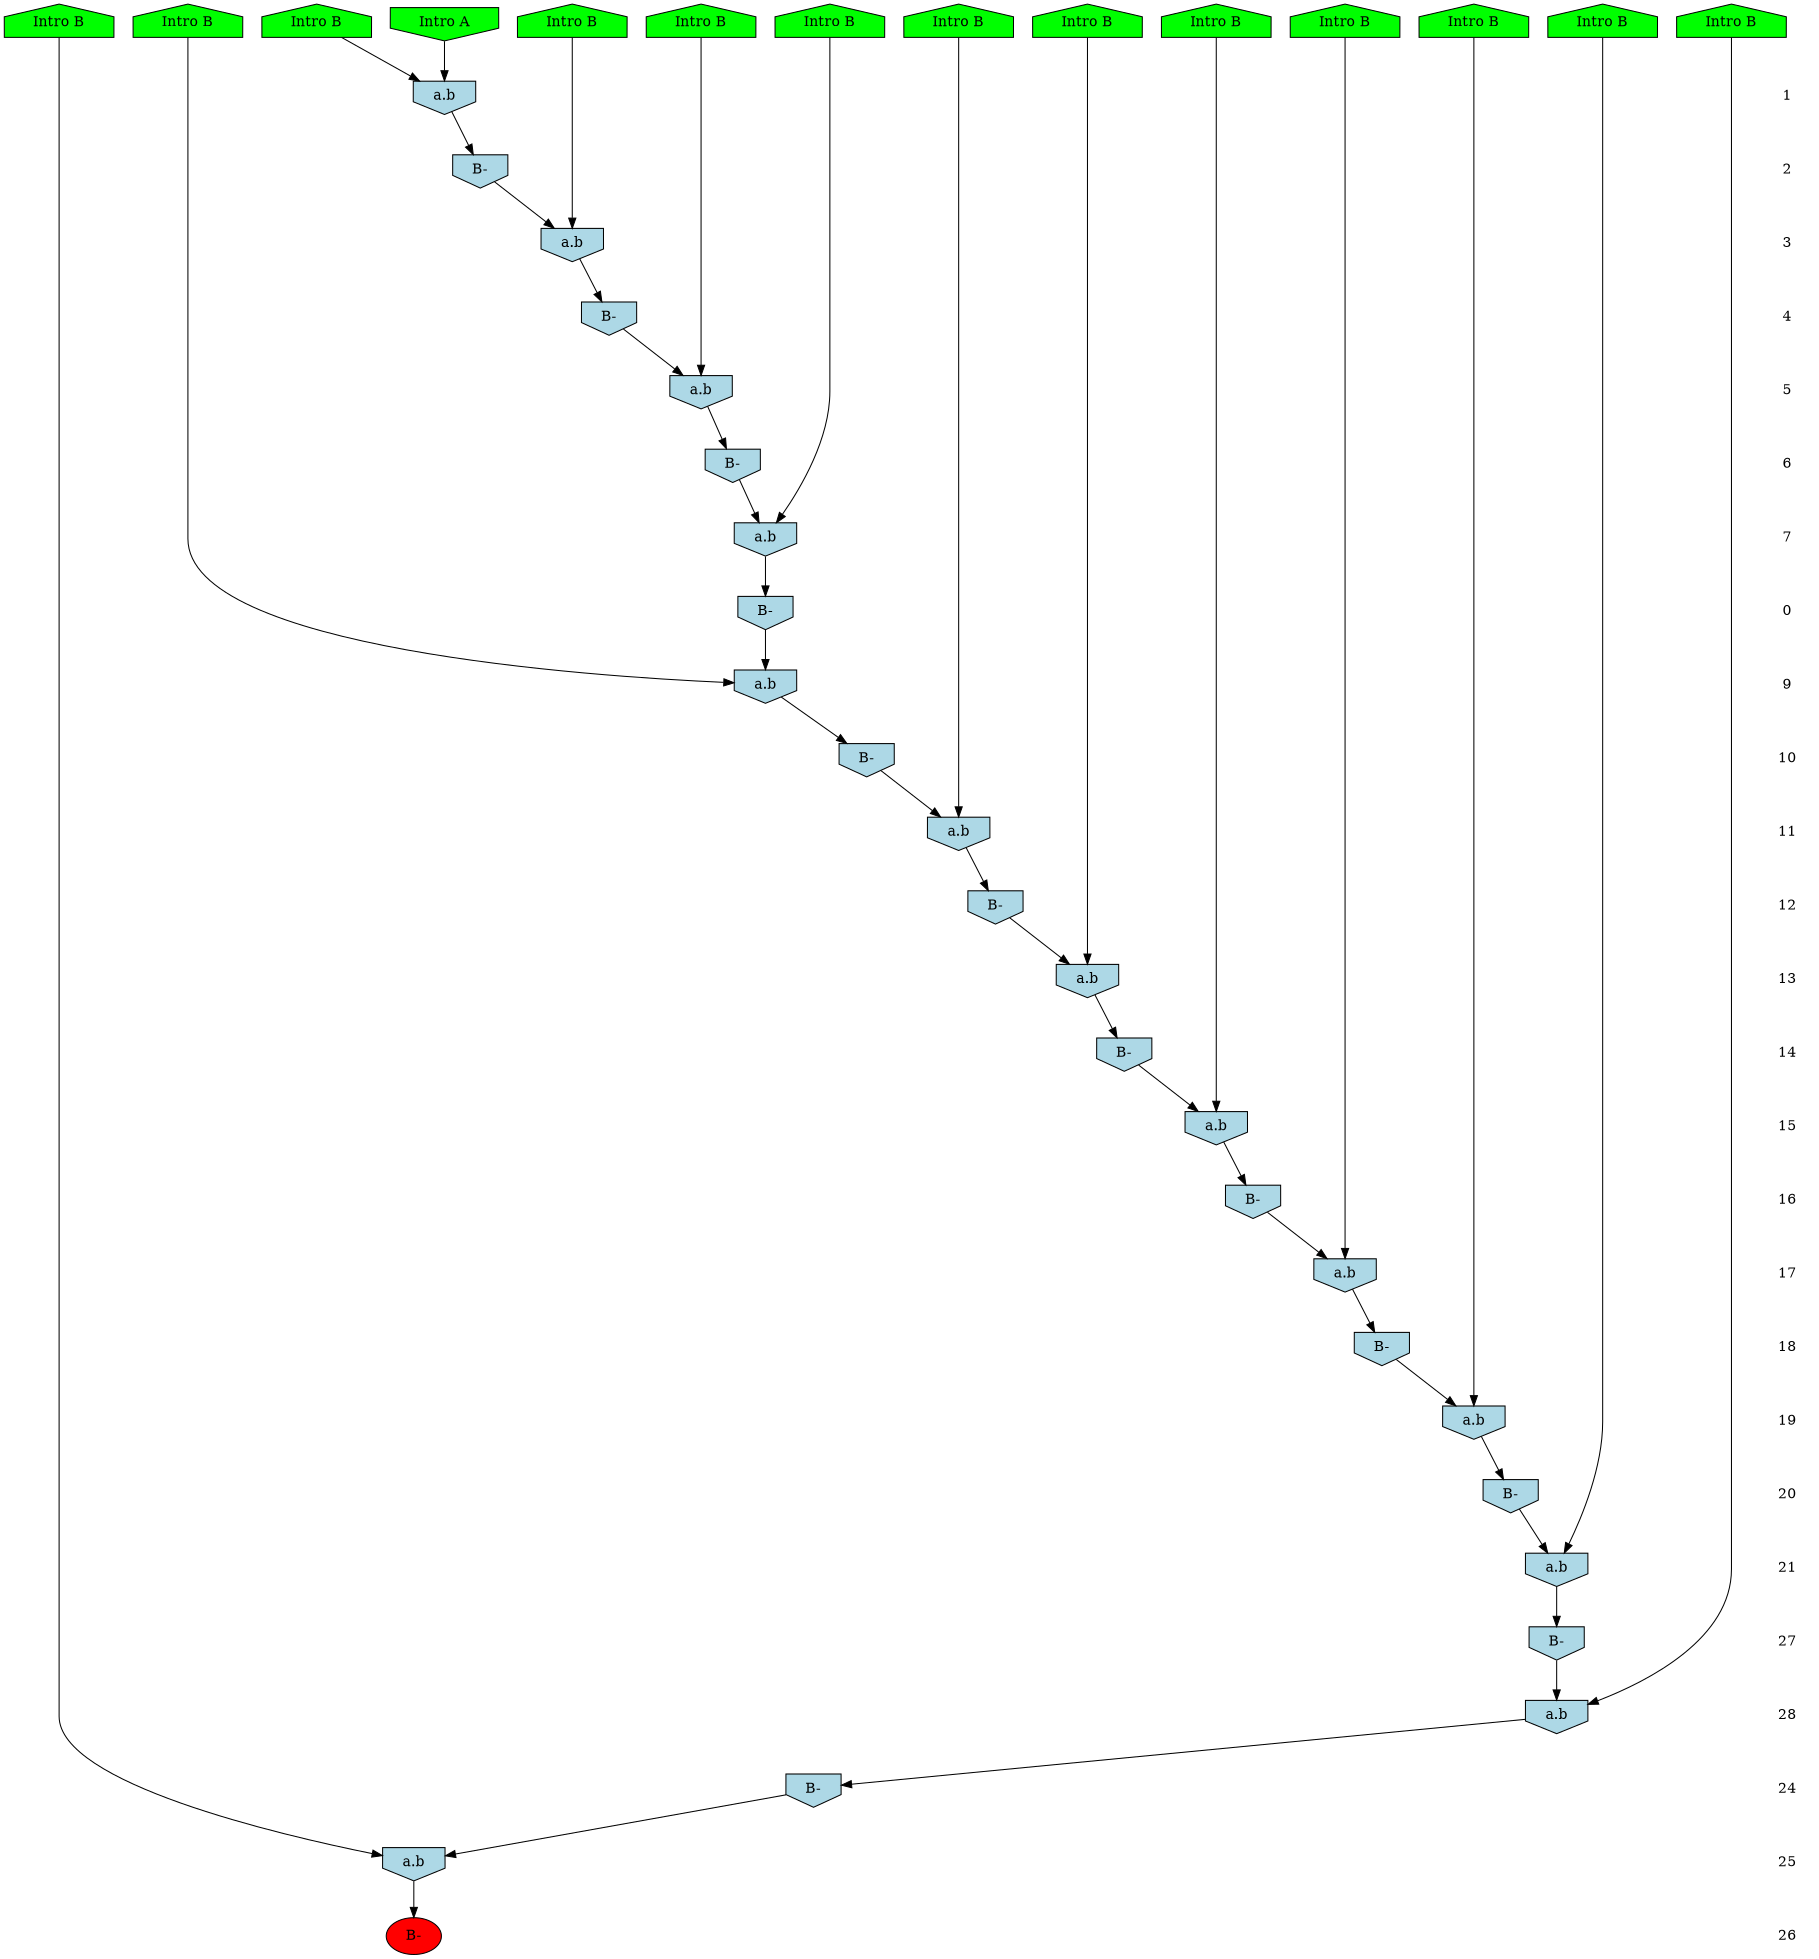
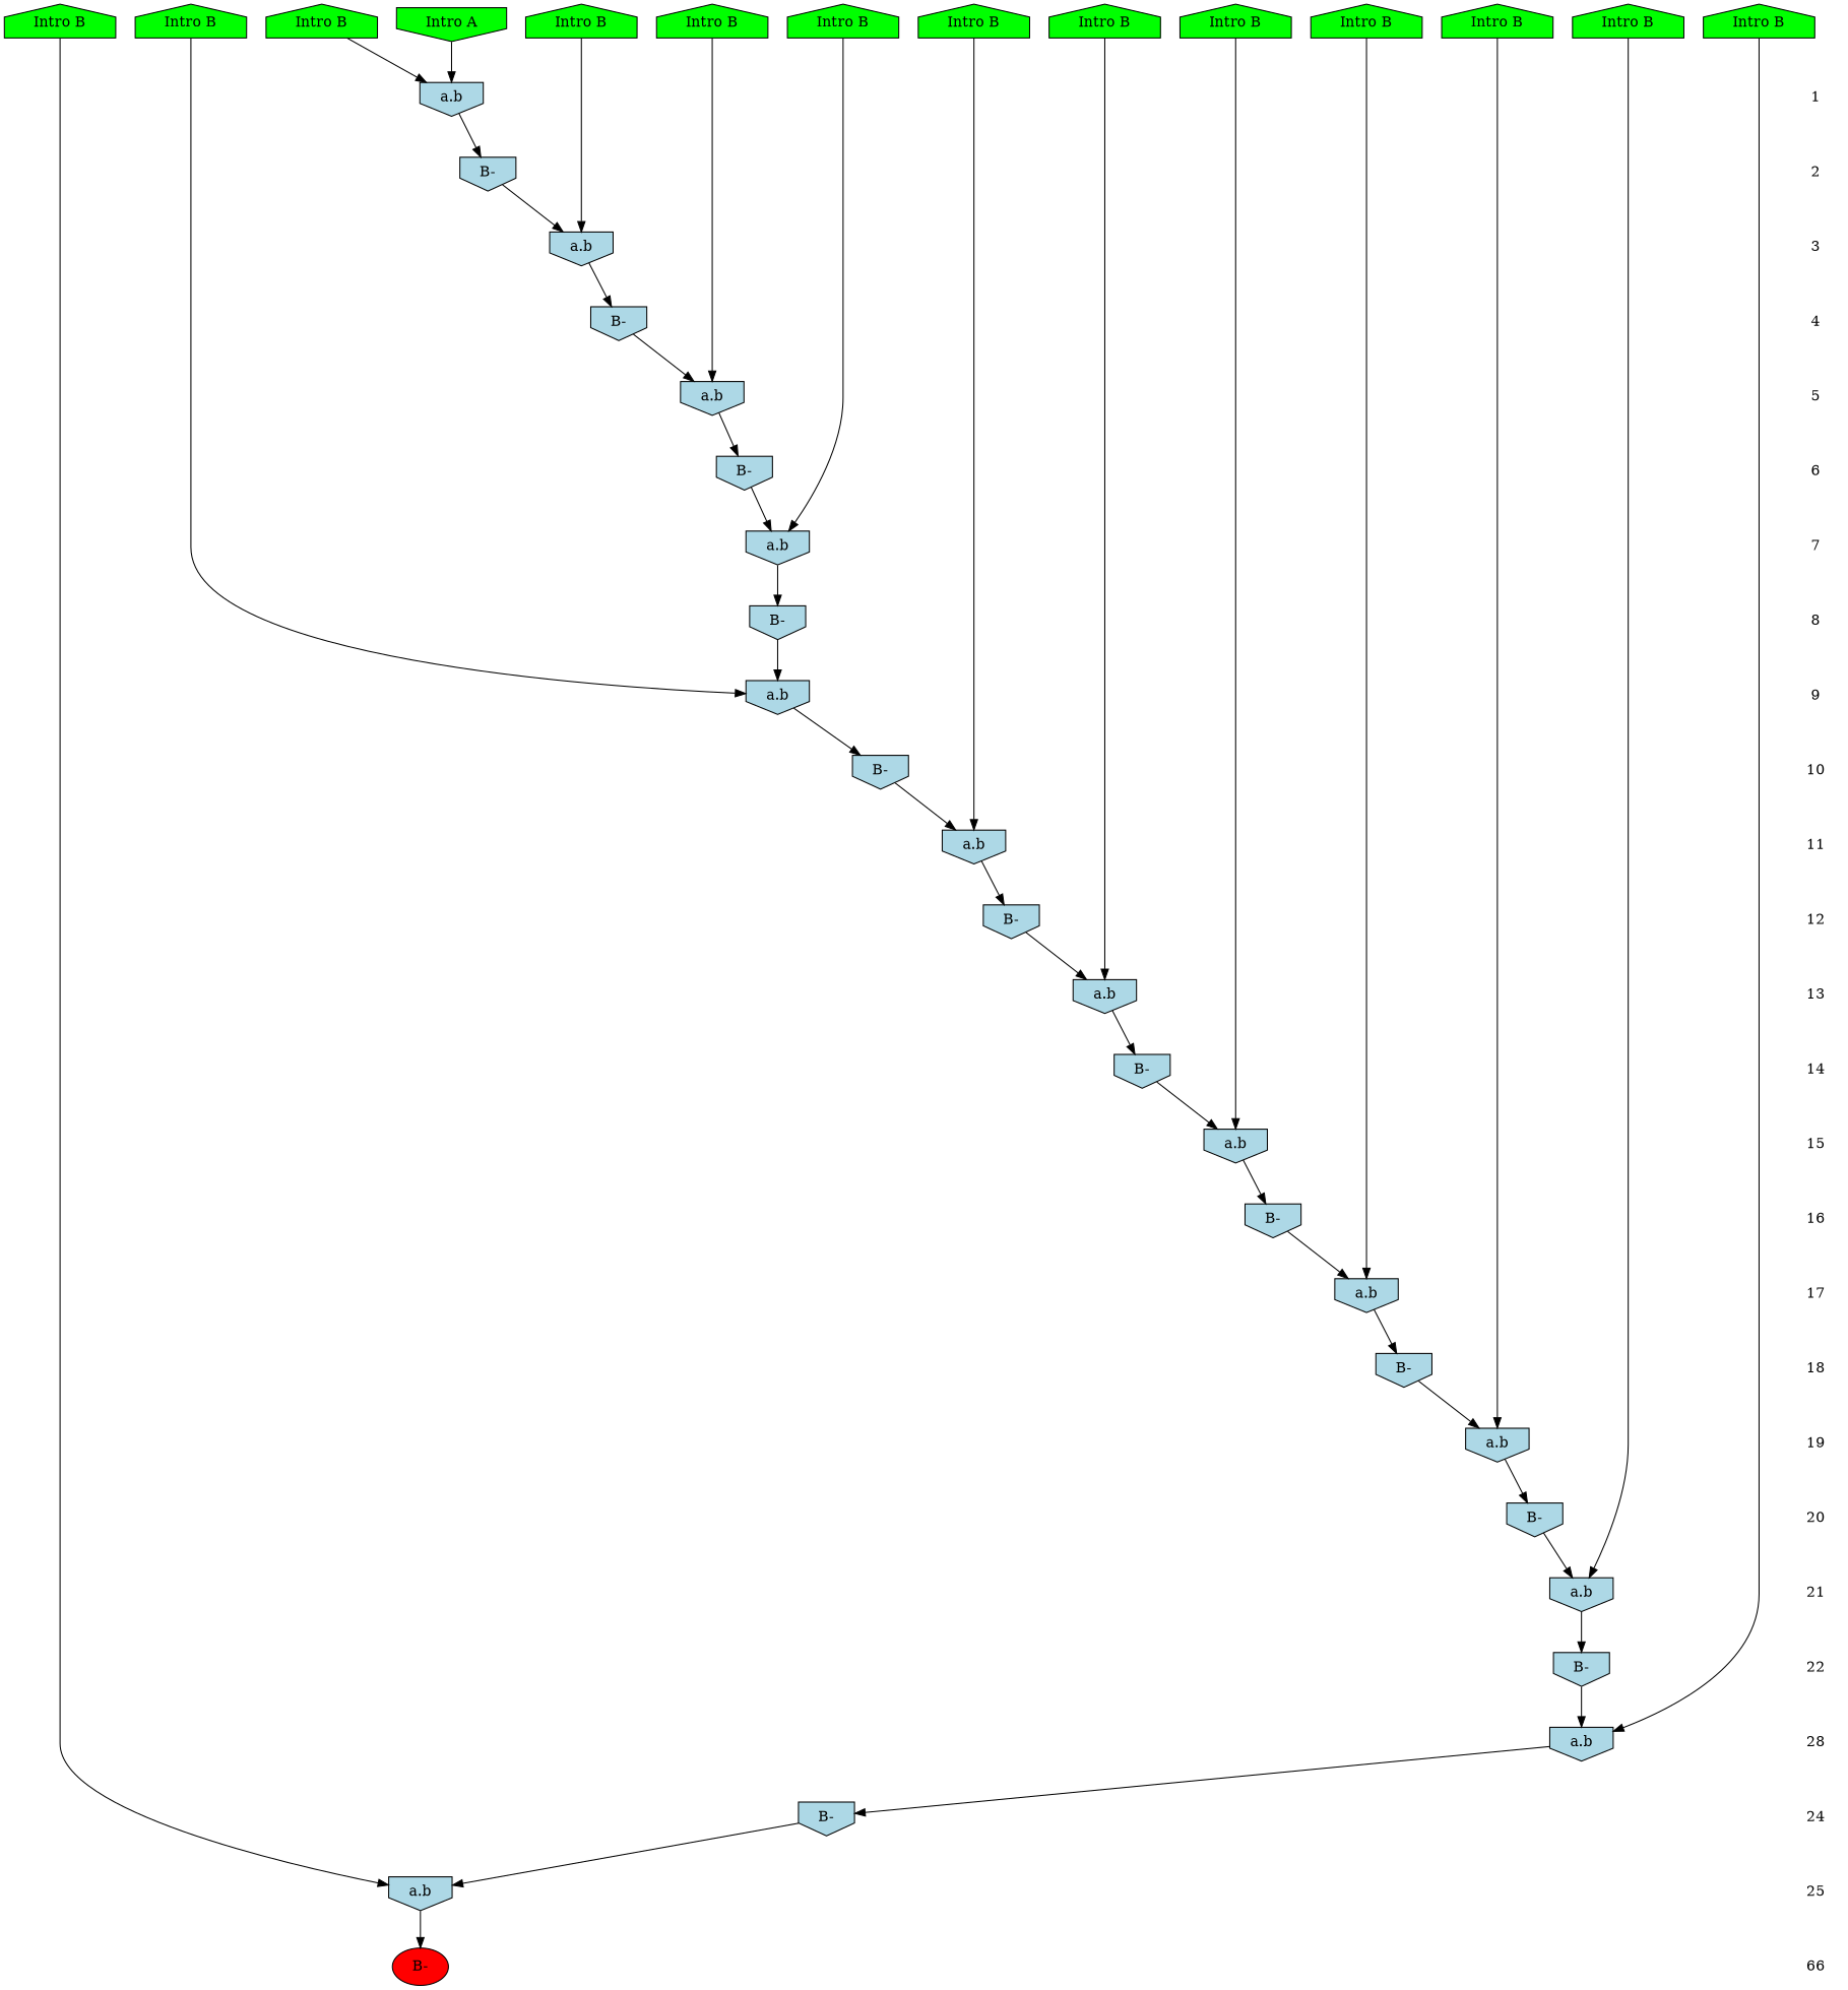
  digraph {
    ranksep=.5
    node [shape=invhouse style=filled]
    n1 [fillcolor=green label="Intro B" shape=house]
    n2 [fillcolor=green label="Intro B" shape=house]
    n3 [fillcolor=green label="Intro B" shape=house]
    n4 [fillcolor=green label="Intro B" shape=house]
    n5 [fillcolor=green label="Intro B" shape=house]
    n6 [fillcolor=green label="Intro B" shape=house]
    n7 [fillcolor=green label="Intro B" shape=house]
    n8 [fillcolor=green label="Intro B" shape=house]
    n9 [fillcolor=green label="Intro B" shape=house]
    n10 [fillcolor=green label="Intro B" shape=house]
    n11 [fillcolor=green label="Intro B" shape=house]
    n12 [fillcolor=green label="Intro B" shape=house]
    n13 [fillcolor=green label="Intro B" shape=house]
    n14 [fillcolor=green label="Intro A"]
    1 [shape=plaintext style=""]
    n16 [fillcolor=lightblue label="a.b"]
    2 [shape=plaintext style=""]
    n18 [fillcolor=lightblue label="B-"]
    3 [shape=plaintext style=""]
    n20 [fillcolor=lightblue label="a.b"]
    4 [shape=plaintext style=""]
    n22 [fillcolor=lightblue label="B-"]
    5 [shape=plaintext style=""]
    n24 [fillcolor=lightblue label="a.b"]
    6 [shape=plaintext style=""]
    n26 [fillcolor=lightblue label="B-"]
    7 [shape=plaintext style=""]
    n28 [fillcolor=lightblue label="a.b"]
-   8 [shape=plaintext label=0 style=""]
+   8 [shape=plaintext style=""]
    n30 [fillcolor=lightblue label="B-"]
    9 [shape=plaintext style=""]
    n32 [fillcolor=lightblue label="a.b"]
    10 [shape=plaintext style=""]
    n34 [fillcolor=lightblue label="B-"]
    11 [shape=plaintext style=""]
    n36 [fillcolor=lightblue label="a.b"]
    12 [shape=plaintext style=""]
    n38 [fillcolor=lightblue label="B-"]
    13 [shape=plaintext style=""]
    n40 [fillcolor=lightblue label="a.b"]
    14 [shape=plaintext style=""]
    n42 [fillcolor=lightblue label="B-"]
    15 [shape=plaintext style=""]
    n44 [fillcolor=lightblue label="a.b"]
    16 [shape=plaintext style=""]
    n46 [fillcolor=lightblue label="B-"]
    17 [shape=plaintext style=""]
    n48 [fillcolor=lightblue label="a.b"]
    18 [shape=plaintext style=""]
    n50 [fillcolor=lightblue label="B-"]
    19 [shape=plaintext style=""]
    n52 [fillcolor=lightblue label="a.b"]
    20 [shape=plaintext style=""]
    n54 [fillcolor=lightblue label="B-"]
    21 [shape=plaintext style=""]
    n56 [fillcolor=lightblue label="a.b"]
-   22 [shape=plaintext label=27 style=""]
+   22 [shape=plaintext style=""]
    n58 [fillcolor=lightblue label="B-"]
    n59 [label=28 shape=plaintext style=""]
    n60 [fillcolor=lightblue label="a.b"]
    24 [shape=plaintext style=""]
    n62 [fillcolor=lightblue label="B-"]
    25 [shape=plaintext style=""]
    n64 [fillcolor=lightblue label="a.b"]
-   26 [shape=plaintext style=""]
+   26 [shape=plaintext label=66 style=""]
    n66 [fillcolor=red label="B-" shape=""]
    subgraph sub_1 {
      rank=same
      n1
      n2
      n3
      n4
      n5
      n6
      n7
      n8
      n9
      n10
      n11
      n12
      n13
      n14
    }
    subgraph sub_2 {
      rank=same
      1
      n16
    }
    subgraph sub_3 {
      rank=same
      2
      n18
    }
    subgraph sub_4 {
      rank=same
      3
      n20
    }
    subgraph sub_5 {
      rank=same
      4
      n22
    }
    subgraph sub_6 {
      rank=same
      5
      n24
    }
    subgraph sub_7 {
      rank=same
      6
      n26
    }
    subgraph sub_8 {
      rank=same
      7
      n28
    }
    subgraph sub_9 {
      rank=same
      8
      n30
    }
    subgraph sub_10 {
      rank=same
      9
      n32
    }
    subgraph sub_11 {
      rank=same
      10
      n34
    }
    subgraph sub_12 {
      rank=same
      11
      n36
    }
    subgraph sub_13 {
      rank=same
      12
      n38
    }
    subgraph sub_14 {
      rank=same
      13
      n40
    }
    subgraph sub_15 {
      rank=same
      14
      n42
    }
    subgraph sub_16 {
      rank=same
      15
      n44
    }
    subgraph sub_17 {
      rank=same
      16
      n46
    }
    subgraph sub_18 {
      rank=same
      17
      n48
    }
    subgraph sub_19 {
      rank=same
      18
      n50
    }
    subgraph sub_20 {
      rank=same
      19
      n52
    }
    subgraph sub_21 {
      rank=same
      20
      n54
    }
    subgraph sub_22 {
      rank=same
      21
      n56
    }
    subgraph sub_23 {
      rank=same
      22
      n58
    }
    subgraph sub_24 {
      rank=same
      n59
      n60
    }
    subgraph sub_25 {
      rank=same
      24
      n62
    }
    subgraph sub_26 {
      rank=same
      25
      n64
    }
    subgraph sub_27 {
      rank=same
      26
      n66
    }
    n1 -> n16
    n2 -> n52
    n3 -> n32
    n4 -> n24
    n5 -> n60
    n6 -> n20
    n7 -> n48
    n8 -> n36
    n9 -> n40
    n10 -> n44
    n11 -> n64
    n12 -> n28
    n13 -> n56
    n14 -> n16
    1 -> 2 [style=invis]
    n16 -> n18
    2 -> 3 [style=invis]
    n18 -> n20
    3 -> 4 [style=invis]
    n20 -> n22
    4 -> 5 [style=invis]
    n22 -> n24
    5 -> 6 [style=invis]
    n24 -> n26
    6 -> 7 [style=invis]
    n26 -> n28
    7 -> 8 [style=invis]
    n28 -> n30
    8 -> 9 [style=invis]
    n30 -> n32
    9 -> 10 [style=invis]
    n32 -> n34
    10 -> 11 [style=invis]
    n34 -> n36
    11 -> 12 [style=invis]
    n36 -> n38
    12 -> 13 [style=invis]
    n38 -> n40
    13 -> 14 [style=invis]
    n40 -> n42
    14 -> 15 [style=invis]
    n42 -> n44
    15 -> 16 [style=invis]
    n44 -> n46
    16 -> 17 [style=invis]
    n46 -> n48
    17 -> 18 [style=invis]
    n48 -> n50
    18 -> 19 [style=invis]
    n50 -> n52
    19 -> 20 [style=invis]
    n52 -> n54
    20 -> 21 [style=invis]
    n54 -> n56
    21 -> 22 [style=invis]
    n56 -> n58
    22 -> n59 [style=invis]
    n58 -> n60
    n59 -> 24 [style=invis]
    n60 -> n62
    24 -> 25 [style=invis]
    n62 -> n64
    25 -> 26 [style=invis]
    n64 -> n66
  }
